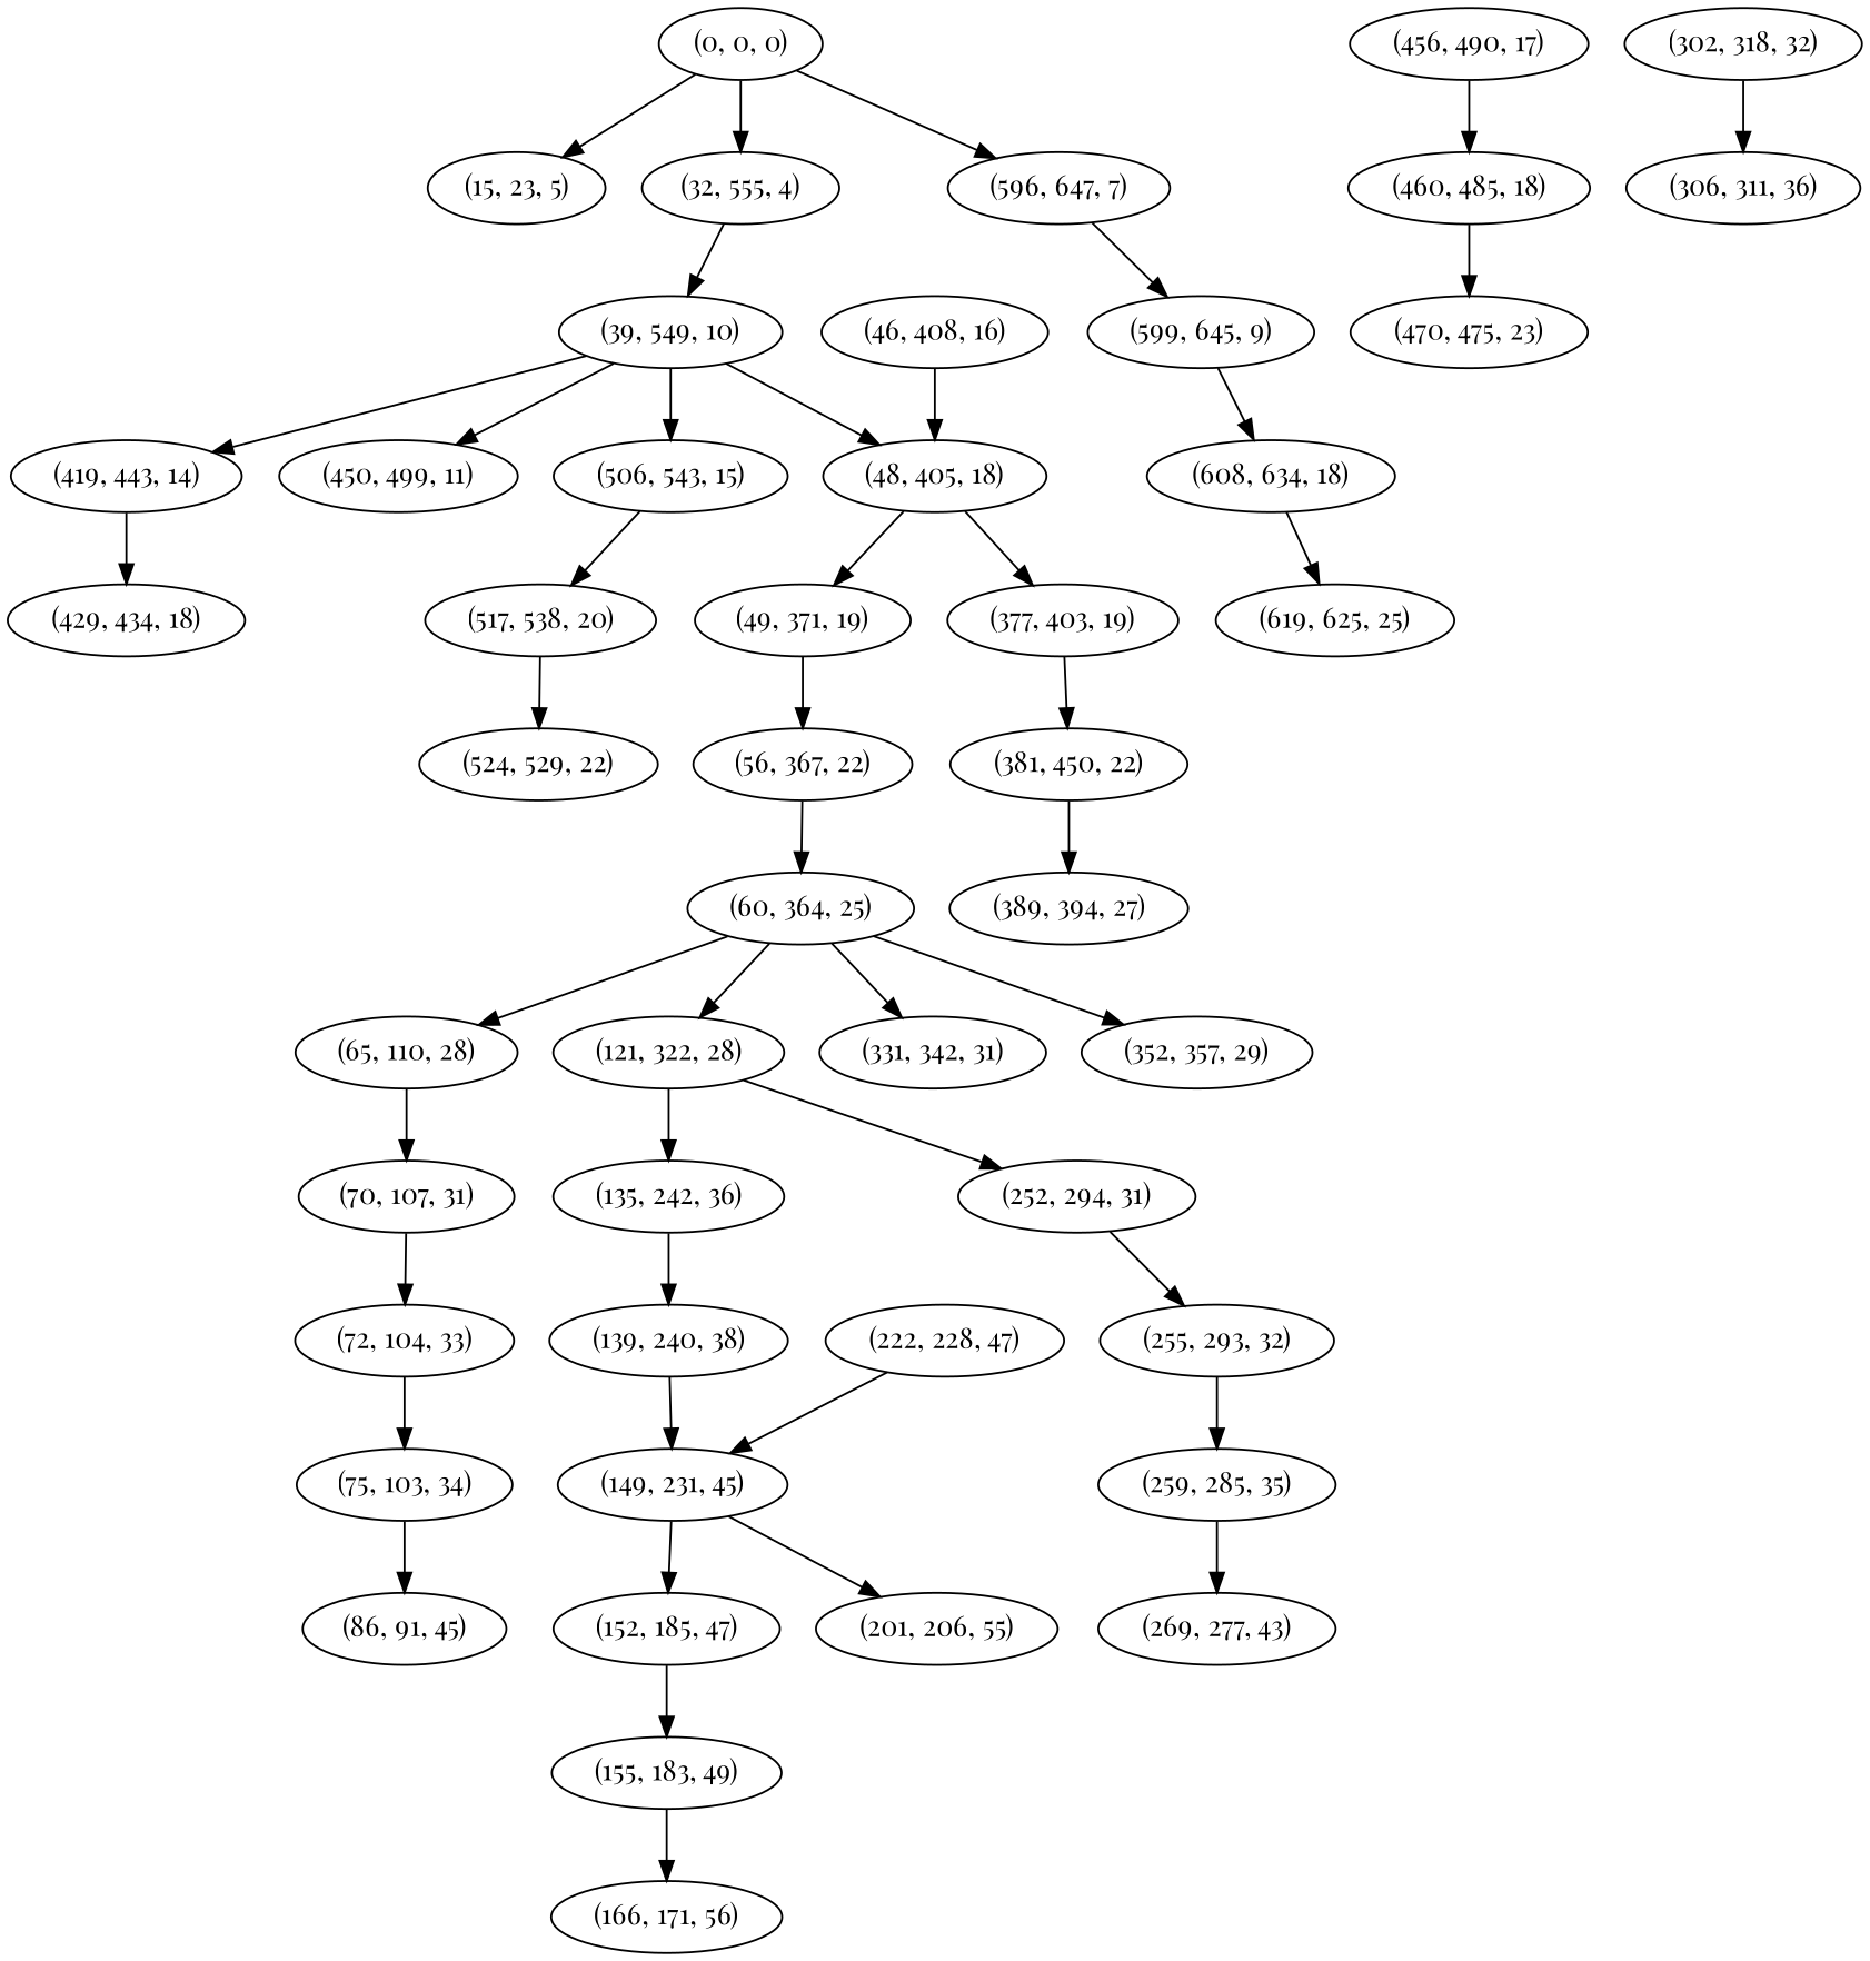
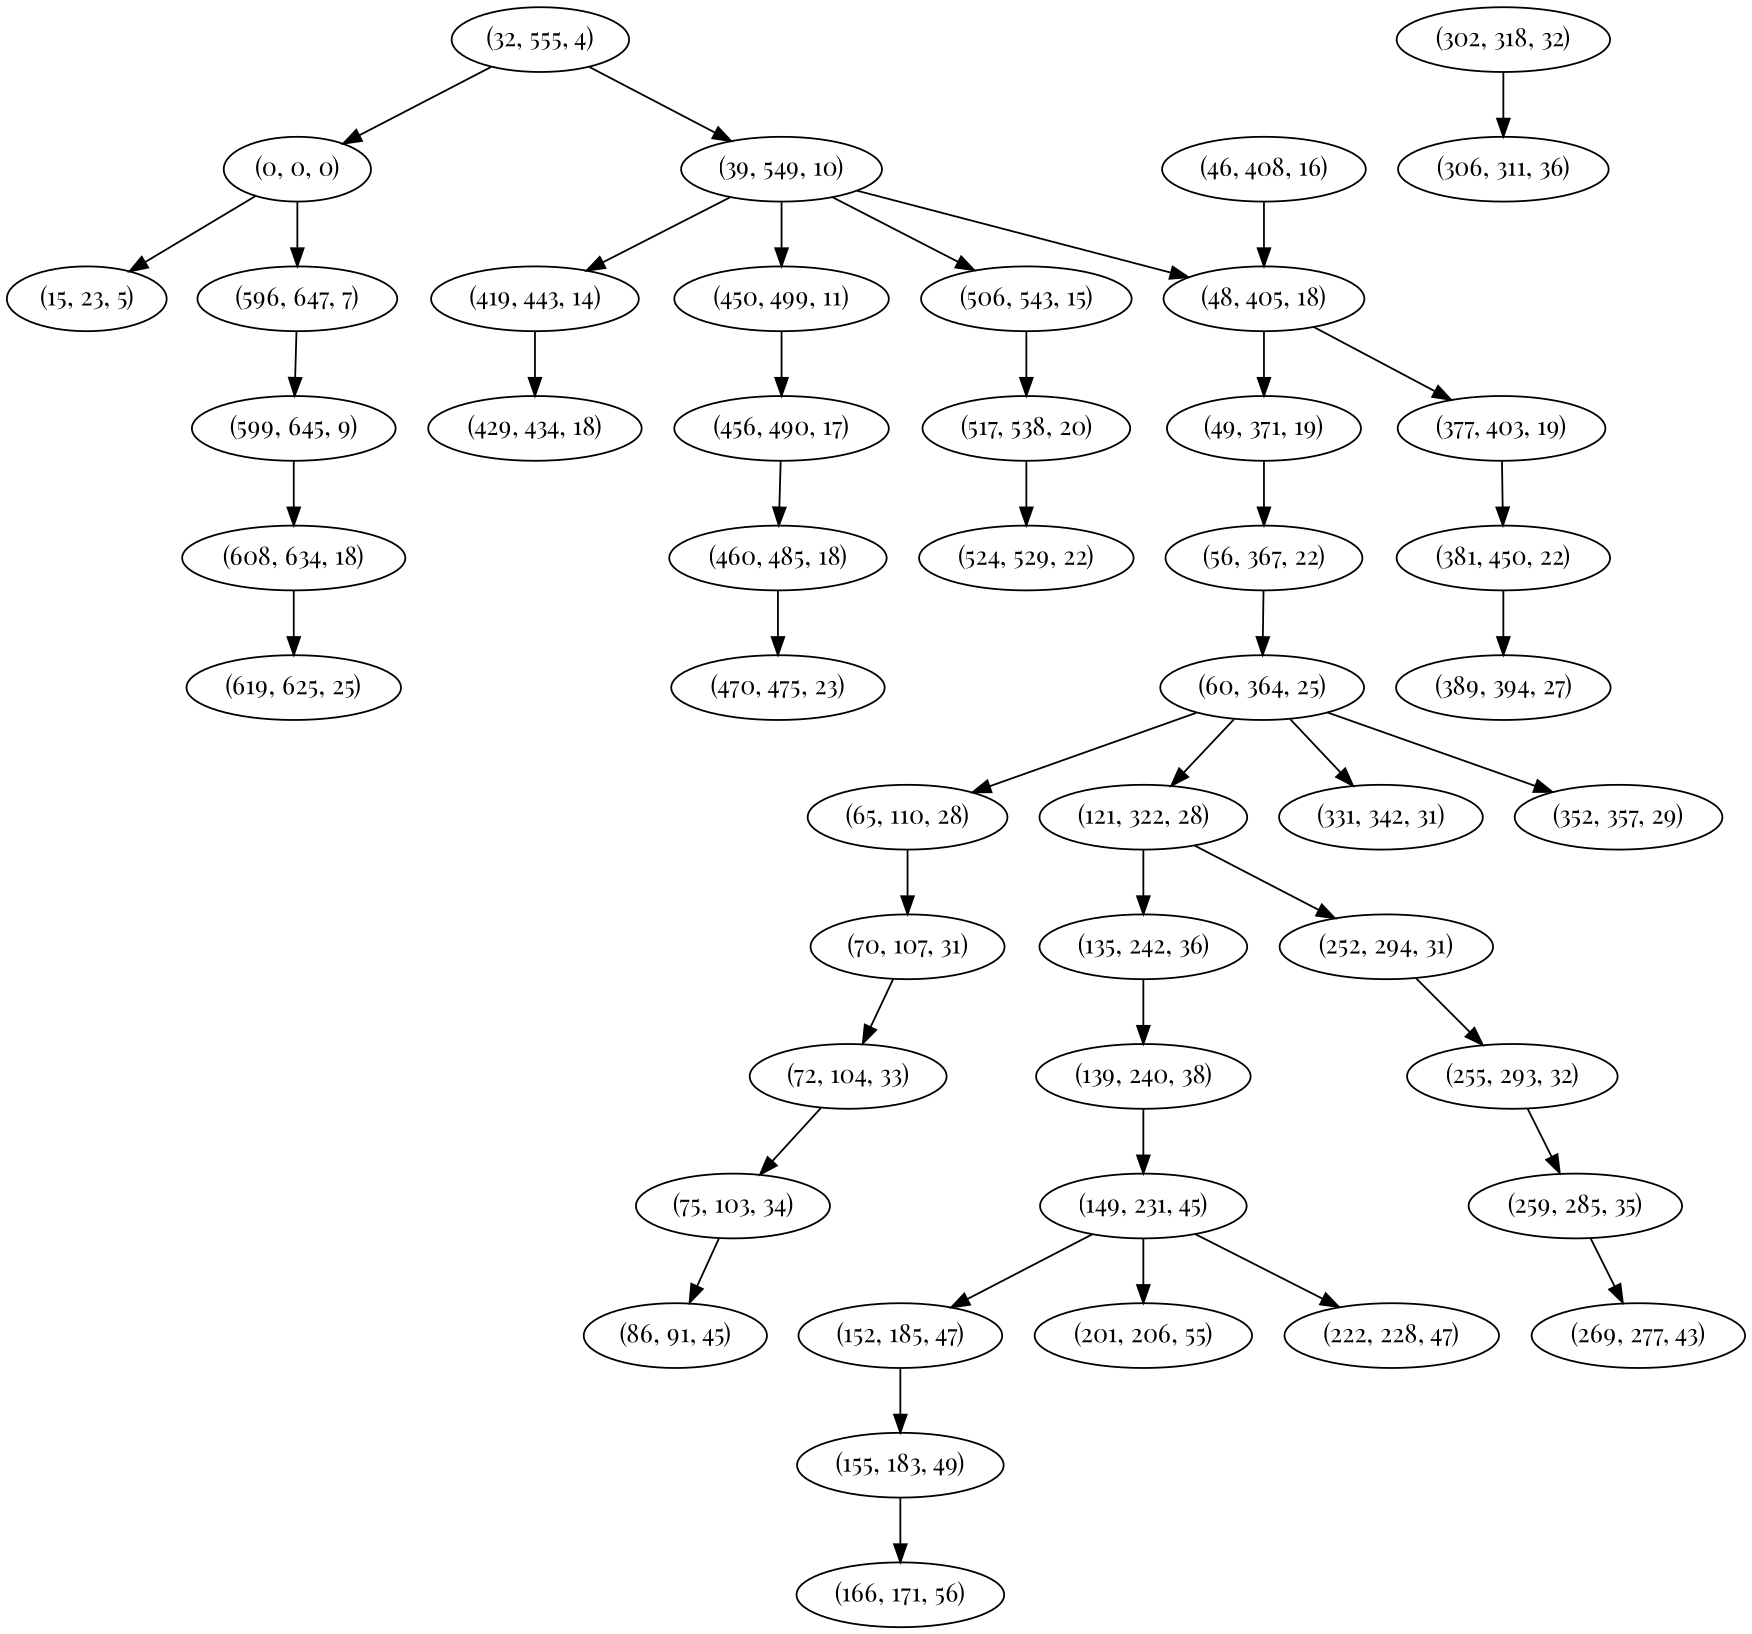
  digraph {
    fontname="Playfair Display"
    node [fontname="Playfair Display"]
    edge [fontname="Playfair Display"]
    "(0, 0, 0)"
    "(15, 23, 5)"
    "(32, 555, 4)"
    "(596, 647, 7)"
    "(39, 549, 10)"
    "(599, 645, 9)"
    "(419, 443, 14)"
    "(450, 499, 11)"
    "(506, 543, 15)"
    "(48, 405, 18)"
    "(46, 408, 16)"
    "(429, 434, 18)"
    "(456, 490, 17)"
    "(517, 538, 20)"
    "(49, 371, 19)"
    "(377, 403, 19)"
    "(56, 367, 22)"
    n18 [label="(381, 450, 22)"]
    "(60, 364, 25)"
    "(65, 110, 28)"
    "(121, 322, 28)"
    "(331, 342, 31)"
    "(352, 357, 29)"
    "(70, 107, 31)"
    "(135, 242, 36)"
    "(252, 294, 31)"
    "(72, 104, 33)"
    "(75, 103, 34)"
    "(86, 91, 45)"
    "(139, 240, 38)"
    "(255, 293, 32)"
    "(302, 318, 32)"
    "(306, 311, 36)"
    "(149, 231, 45)"
    "(152, 185, 47)"
    "(201, 206, 55)"
    "(222, 228, 47)"
    "(155, 183, 49)"
    "(166, 171, 56)"
    "(259, 285, 35)"
    "(269, 277, 43)"
    "(389, 394, 27)"
    "(460, 485, 18)"
    "(470, 475, 23)"
    "(524, 529, 22)"
    "(608, 634, 18)"
    "(619, 625, 25)"
    "(0, 0, 0)" -> "(15, 23, 5)"
-   "(0, 0, 0)" -> "(32, 555, 4)"
+   "(32, 555, 4)" -> "(0, 0, 0)"
    "(0, 0, 0)" -> "(596, 647, 7)"
    "(32, 555, 4)" -> "(39, 549, 10)"
    "(596, 647, 7)" -> "(599, 645, 9)"
    "(39, 549, 10)" -> "(419, 443, 14)"
    "(39, 549, 10)" -> "(450, 499, 11)"
    "(39, 549, 10)" -> "(506, 543, 15)"
    "(39, 549, 10)" -> "(48, 405, 18)"
    "(599, 645, 9)" -> "(608, 634, 18)"
    "(419, 443, 14)" -> "(429, 434, 18)"
+   "(450, 499, 11)" -> "(456, 490, 17)"
    "(506, 543, 15)" -> "(517, 538, 20)"
    "(48, 405, 18)" -> "(49, 371, 19)"
    "(48, 405, 18)" -> "(377, 403, 19)"
    "(46, 408, 16)" -> "(48, 405, 18)"
    "(456, 490, 17)" -> "(460, 485, 18)"
    "(517, 538, 20)" -> "(524, 529, 22)"
    "(49, 371, 19)" -> "(56, 367, 22)"
    "(377, 403, 19)" -> n18
    "(56, 367, 22)" -> "(60, 364, 25)"
    n18 -> "(389, 394, 27)"
    "(60, 364, 25)" -> "(65, 110, 28)"
    "(60, 364, 25)" -> "(121, 322, 28)"
    "(60, 364, 25)" -> "(331, 342, 31)"
    "(60, 364, 25)" -> "(352, 357, 29)"
    "(65, 110, 28)" -> "(70, 107, 31)"
    "(121, 322, 28)" -> "(135, 242, 36)"
    "(121, 322, 28)" -> "(252, 294, 31)"
    "(70, 107, 31)" -> "(72, 104, 33)"
    "(135, 242, 36)" -> "(139, 240, 38)"
    "(252, 294, 31)" -> "(255, 293, 32)"
    "(72, 104, 33)" -> "(75, 103, 34)"
    "(75, 103, 34)" -> "(86, 91, 45)"
    "(139, 240, 38)" -> "(149, 231, 45)"
    "(255, 293, 32)" -> "(259, 285, 35)"
    "(302, 318, 32)" -> "(306, 311, 36)"
    "(149, 231, 45)" -> "(152, 185, 47)"
    "(149, 231, 45)" -> "(201, 206, 55)"
-   "(222, 228, 47)" -> "(149, 231, 45)"
+   "(149, 231, 45)" -> "(222, 228, 47)"
    "(152, 185, 47)" -> "(155, 183, 49)"
    "(155, 183, 49)" -> "(166, 171, 56)"
    "(259, 285, 35)" -> "(269, 277, 43)"
    "(460, 485, 18)" -> "(470, 475, 23)"
    "(608, 634, 18)" -> "(619, 625, 25)"
  }
